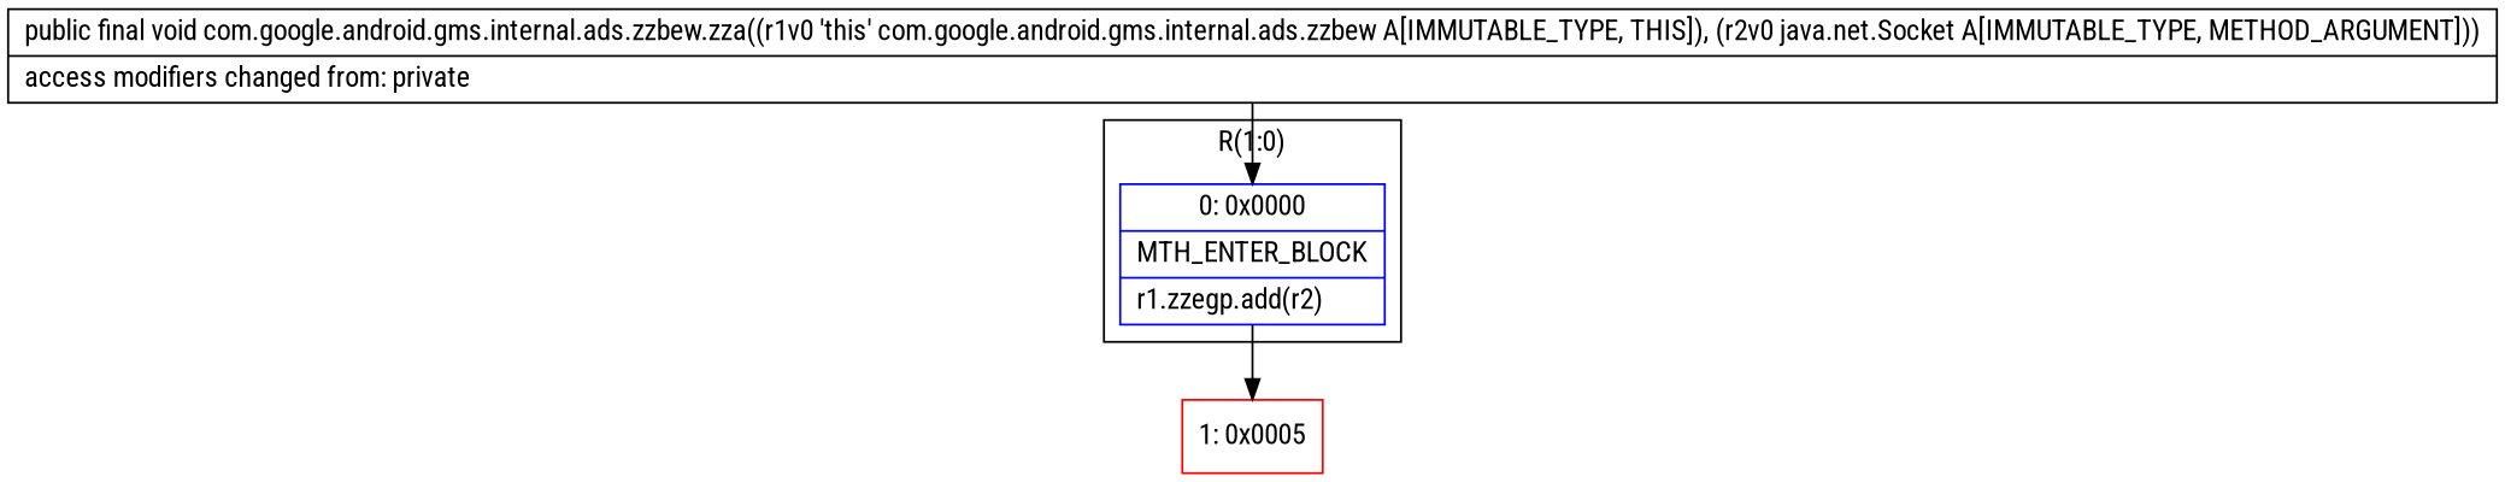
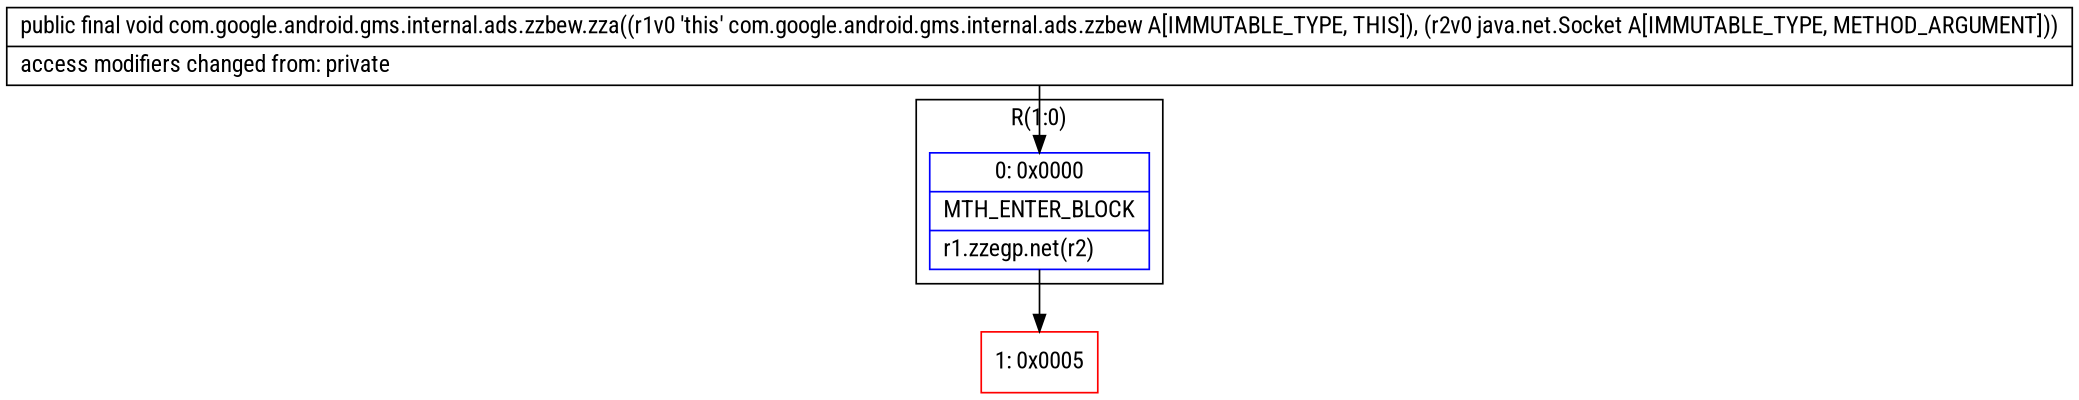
  digraph {
    fontname="Roboto Condensed"
    node [shape=record fontname="Roboto Condensed"]
    edge [fontname="Roboto Condensed"]
-   n1 [color=blue label="{0\:\ 0x0000|MTH_ENTER_BLOCK\l|r1.zzegp.add(r2)\l}"]
+   n1 [color=blue label="{0\:\ 0x0000|MTH_ENTER_BLOCK\l|r1.zzegp.net(r2)\l}"]
    n2 [color=red label="{1\:\ 0x0005}"]
    n3 [label="{public final void com.google.android.gms.internal.ads.zzbew.zza((r1v0 'this' com.google.android.gms.internal.ads.zzbew A[IMMUTABLE_TYPE, THIS]), (r2v0 java.net.Socket A[IMMUTABLE_TYPE, METHOD_ARGUMENT]))  | access modifiers changed from: private\l}"]
    subgraph cluster_1 {
      label="R(1:0)"
      n1
    }
    n1 -> n2
    n3 -> n1
  }
